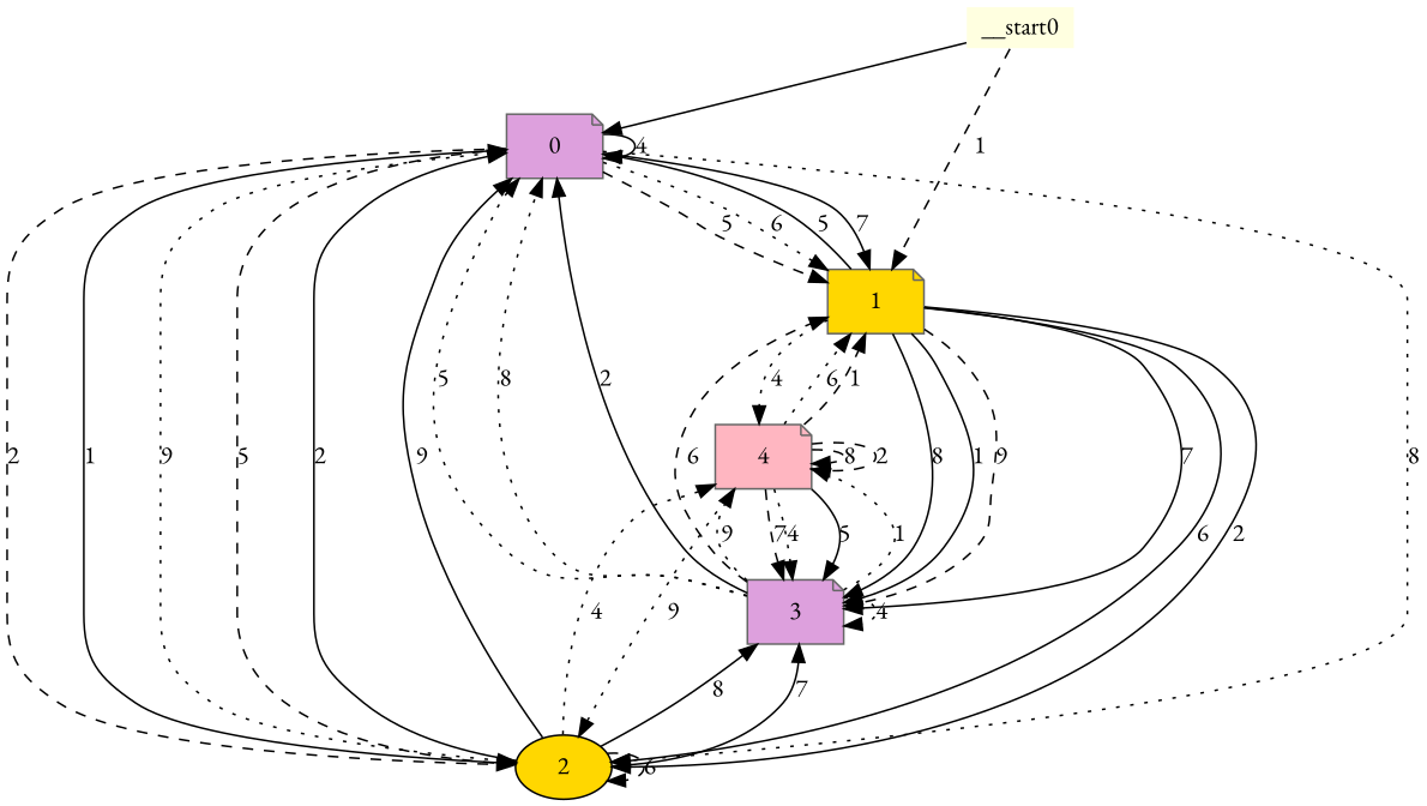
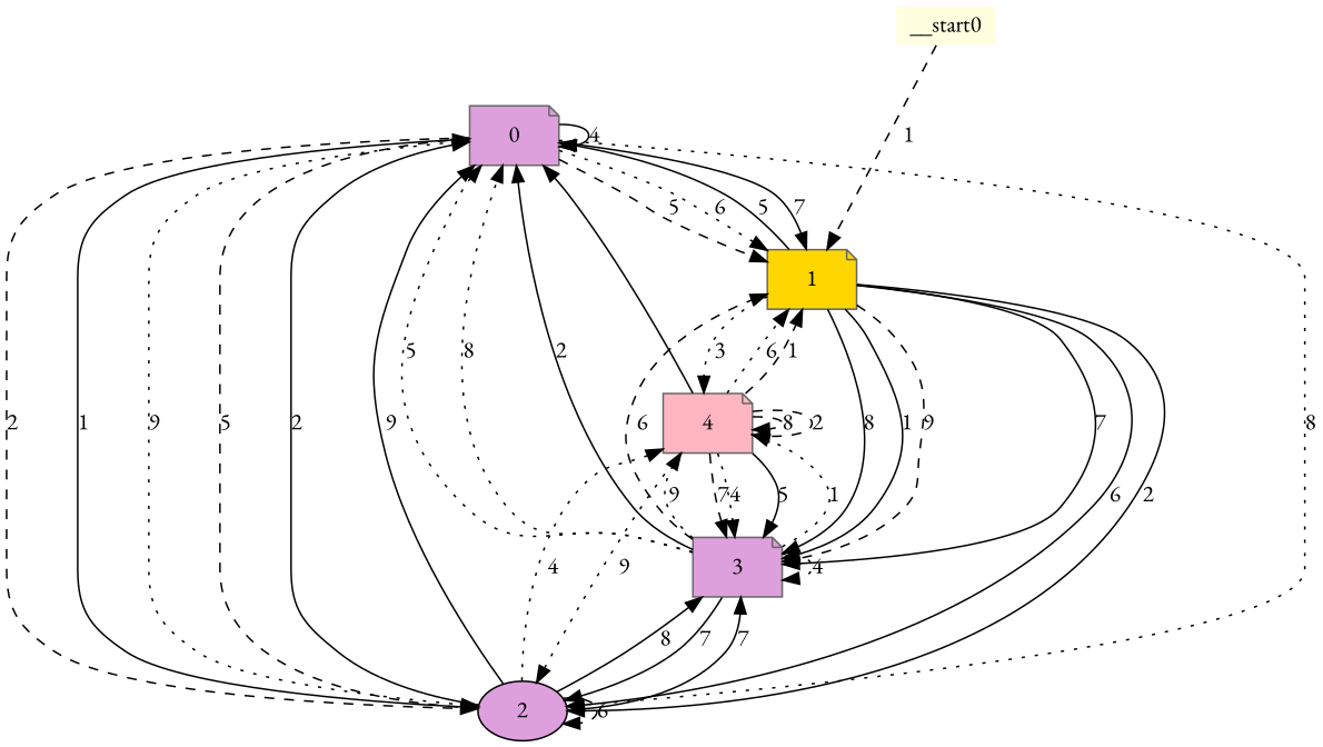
  digraph {
    fontname="EB Garamond"
    node [color=gray40 fillcolor=plum fontname="EB Garamond" shape=note style=filled]
    edge [fontname="EB Garamond" style=solid]
    n1 [label=0]
    n2 [fillcolor=gold label=1]
-   n3 [color=black fillcolor=gold label=2 shape=ellipse]
+   n3 [color=black label=2 shape=ellipse]
    n4 [label=3]
    n5 [fillcolor=lightpink label=4]
    __start0 [color=black fillcolor=lightyellow height=0 shape=none width=0]
    n1 -> n1 [label=4]
    n1 -> n2 [label=7]
    n1 -> n2 [label=5 style=dashed]
    n1 -> n2 [label=6 style=dotted]
    n1 -> n3 [label=8 style=dotted]
    n1 -> n3 [label=2 style=dashed]
    n1 -> n3 [label=1]
    n1 -> n3 [label=9 style=dotted]
    n2 -> n1 [label=5]
    n2 -> n3 [label=6]
    n2 -> n3 [label=2]
    n2 -> n4 [label=7]
    n2 -> n4 [label=8]
    n2 -> n4 [label=1]
    n2 -> n4 [label=9 style=dashed]
-   n2 -> n5 [label=4 style=dotted]
+   n2 -> n5 [label=3 style=dotted]
    n3 -> n1 [label=5 style=dashed]
    n3 -> n1 [label=2]
    n3 -> n1 [label=9]
    n3 -> n3 [label=6 style=dashed]
    n3 -> n4 [label=7]
    n3 -> n4 [label=8]
    n3 -> n5 [label=4 style=dotted]
    n4 -> n1 [label=5 style=dotted]
    n4 -> n1 [label=8 style=dotted]
    n4 -> n1 [label=2]
    n4 -> n2 [label=6 style=dashed]
+   n4 -> n3 [label=7]
    n4 -> n4 [label=4 style=dotted]
    n4 -> n5 [label=1 style=dotted]
    n4 -> n5 [label=9 style=dotted]
    n5 -> n2 [label=6 style=dotted]
    n5 -> n2 [label=1 style=dashed]
    n5 -> n3 [label=9 style=dotted]
    n5 -> n4 [label=7 style=dashed]
    n5 -> n4 [label=5]
    n5 -> n4 [label=4 style=dotted]
    n5 -> n5 [label=8 style=dashed]
    n5 -> n5 [label=2 style=dashed]
-   __start0 -> n1
+   n5 -> n1
    __start0 -> n2 [label=1 style=dashed]
  }
